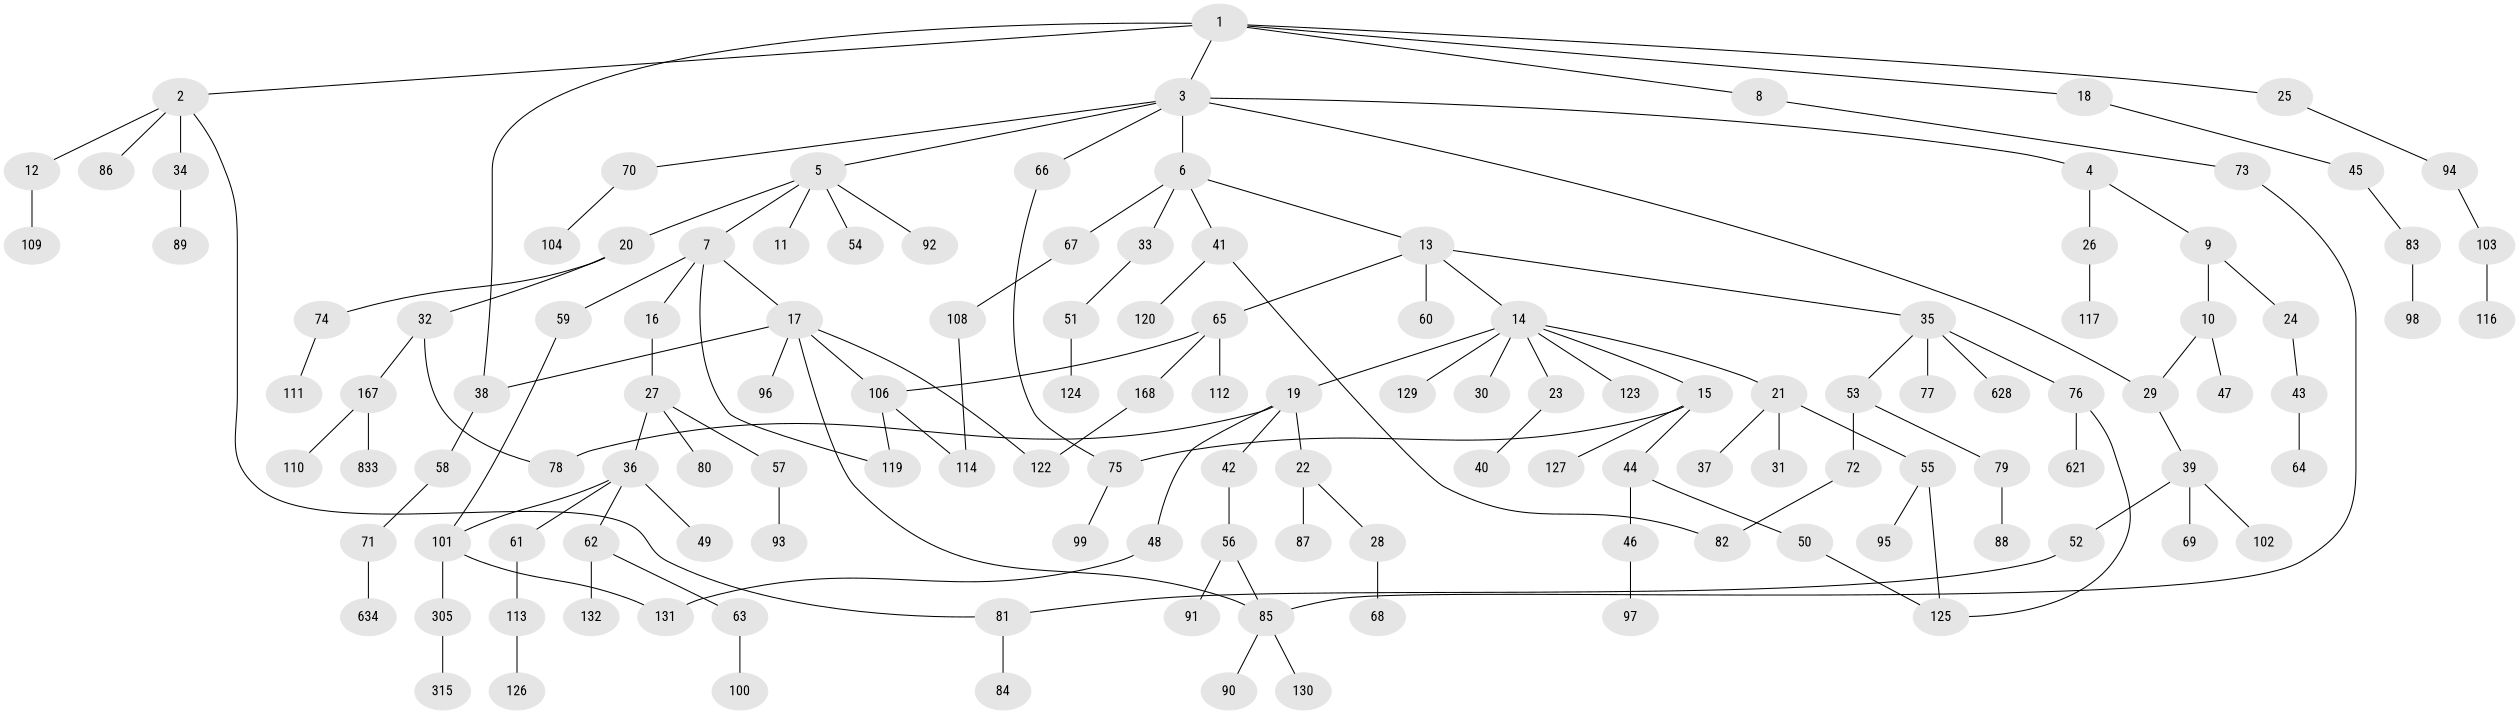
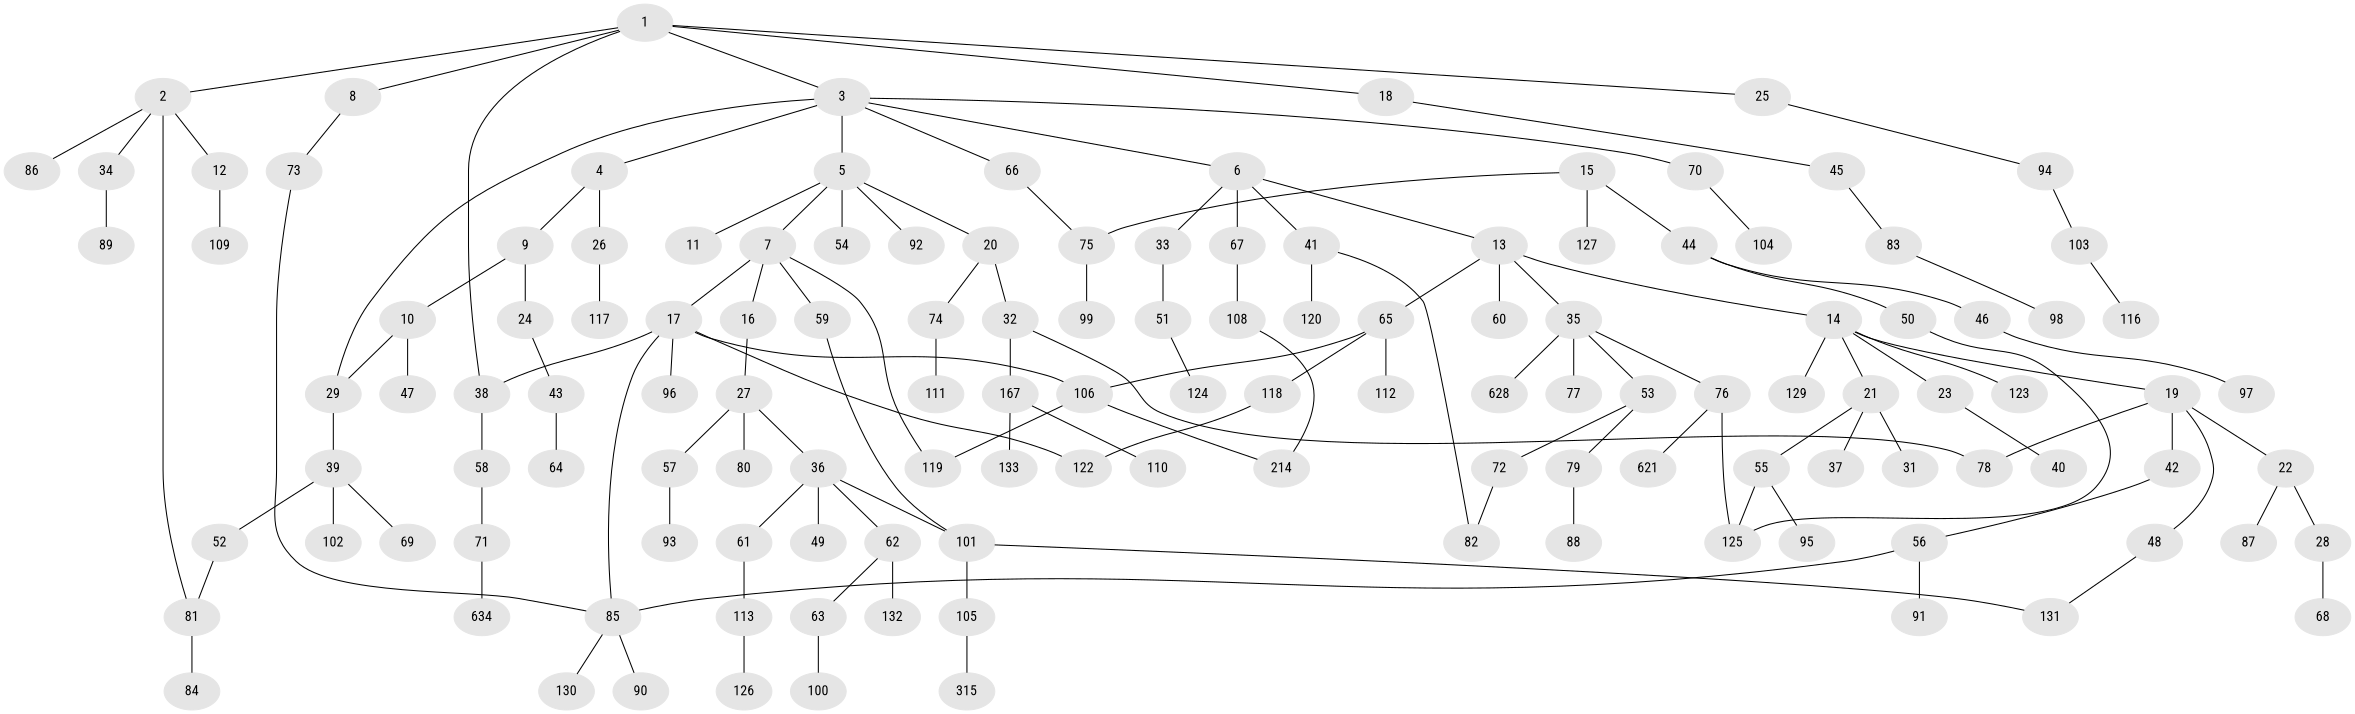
  graph {
    fontname="Roboto Condensed"
    node [color=gray90 fontname="Roboto Condensed" style=filled]
    edge [fontname="Roboto Condensed"]
    1
    2
    3
    8
    18
    25
    38
    12
    34
    81
    86
    4
    5
    6
    29
    66
    70
    73
    45
    94
    58
    109
    89
    84
    9
    26
    7
    11
    20
    54
    92
    13
    33
    41
    67
    39
    75
    104
    10
    24
    117
    16
    17
    59
    119
    32
    74
    14
    35
    60
    65
    51
    82
    120
    108
    27
    85
    96
    106
    122
    101
    47
    43
    15
    19
    21
    23
-   30
    123
    129
    53
    76
    77
    n74 [label=628]
    112
-   118 [label=168]
+   118
    44
    127
    22
    42
    48
    78
    31
    37
    55
    40
    46
    50
    99
    36
    57
    80
    90
    130
-   114
+   114 [label=214]
    83
    28
    87
    56
    131
    n101 [label=167]
    111
    125
    95
    68
    64
    103
    49
    61
    62
    93
    52
    69
    102
    110
-   133 [label=833]
+   133
    124
    72
    79
    n120 [label=621]
    113
    63
    132
-   105 [label=305]
+   105
    71
    91
    97
    98
    88
    n130 [label=634]
    126
    100
    116
    n134 [label=315]
    1 -- 2
    1 -- 3
    1 -- 8
    1 -- 18
    1 -- 25
    1 -- 38
    2 -- 12
    2 -- 34
    2 -- 81
    2 -- 86
    3 -- 4
    3 -- 5
    3 -- 6
    3 -- 29
    3 -- 66
    3 -- 70
    8 -- 73
    18 -- 45
    25 -- 94
    38 -- 58
    12 -- 109
    34 -- 89
    81 -- 84
    4 -- 9
    4 -- 26
    5 -- 7
    5 -- 11
    5 -- 20
    5 -- 54
    5 -- 92
    6 -- 13
    6 -- 33
    6 -- 41
    6 -- 67
    29 -- 39
    66 -- 75
    70 -- 104
    73 -- 85
    45 -- 83
    94 -- 103
    58 -- 71
    9 -- 10
    9 -- 24
    26 -- 117
    7 -- 16
    7 -- 17
    7 -- 59
    7 -- 119
    20 -- 32
    20 -- 74
    13 -- 14
    13 -- 35
    13 -- 60
    13 -- 65
    33 -- 51
    41 -- 82
    41 -- 120
    67 -- 108
    39 -- 52
    39 -- 69
    39 -- 102
    75 -- 99
    10 -- 29
    10 -- 47
    24 -- 43
    16 -- 27
    17 -- 38
    17 -- 85
    17 -- 96
    17 -- 106
    17 -- 122
    59 -- 101
    32 -- 78
    32 -- n101
    74 -- 111
-   14 -- 15
    14 -- 19
    14 -- 21
    14 -- 23
-   14 -- 30
    14 -- 123
    14 -- 129
    35 -- 53
    35 -- 76
    35 -- 77
    35 -- n74
    65 -- 106
    65 -- 112
    65 -- 118
    51 -- 124
    108 -- 114
    27 -- 36
    27 -- 57
    27 -- 80
    85 -- 90
    85 -- 130
    106 -- 119
    106 -- 114
    101 -- 131
    101 -- 105
    43 -- 64
    15 -- 75
    15 -- 44
    15 -- 127
    19 -- 22
    19 -- 42
    19 -- 48
    19 -- 78
    21 -- 31
    21 -- 37
    21 -- 55
    23 -- 40
    53 -- 72
    53 -- 79
    76 -- 125
    76 -- n120
    118 -- 122
    44 -- 46
    44 -- 50
    22 -- 28
    22 -- 87
    42 -- 56
    48 -- 131
    55 -- 125
    55 -- 95
    46 -- 97
    50 -- 125
    36 -- 101
    36 -- 49
    36 -- 61
    36 -- 62
    57 -- 93
    83 -- 98
    28 -- 68
    56 -- 85
    56 -- 91
    n101 -- 110
    n101 -- 133
    103 -- 116
    61 -- 113
    62 -- 63
    62 -- 132
    52 -- 81
    72 -- 82
    79 -- 88
    113 -- 126
    63 -- 100
    105 -- n134
    71 -- n130
  }
